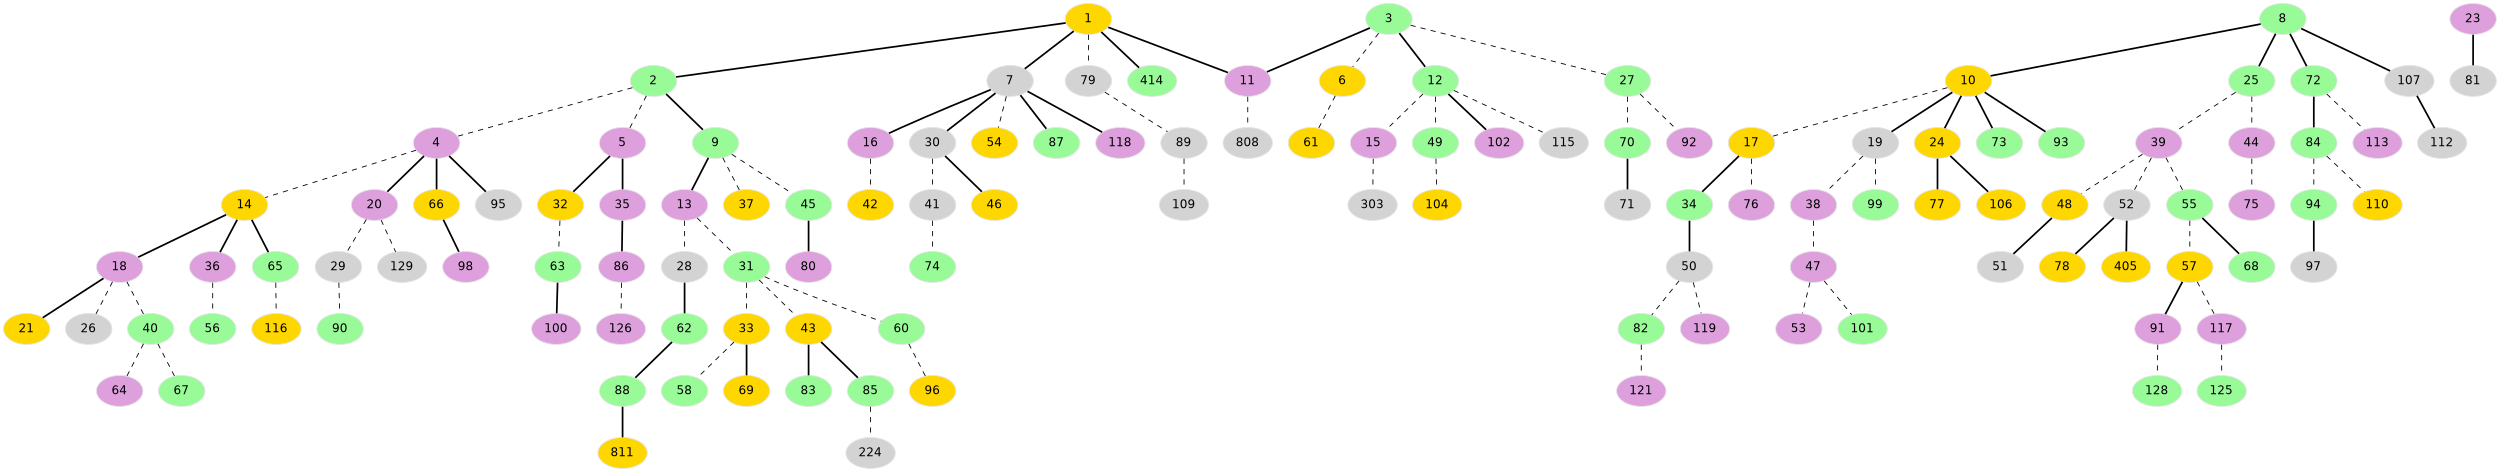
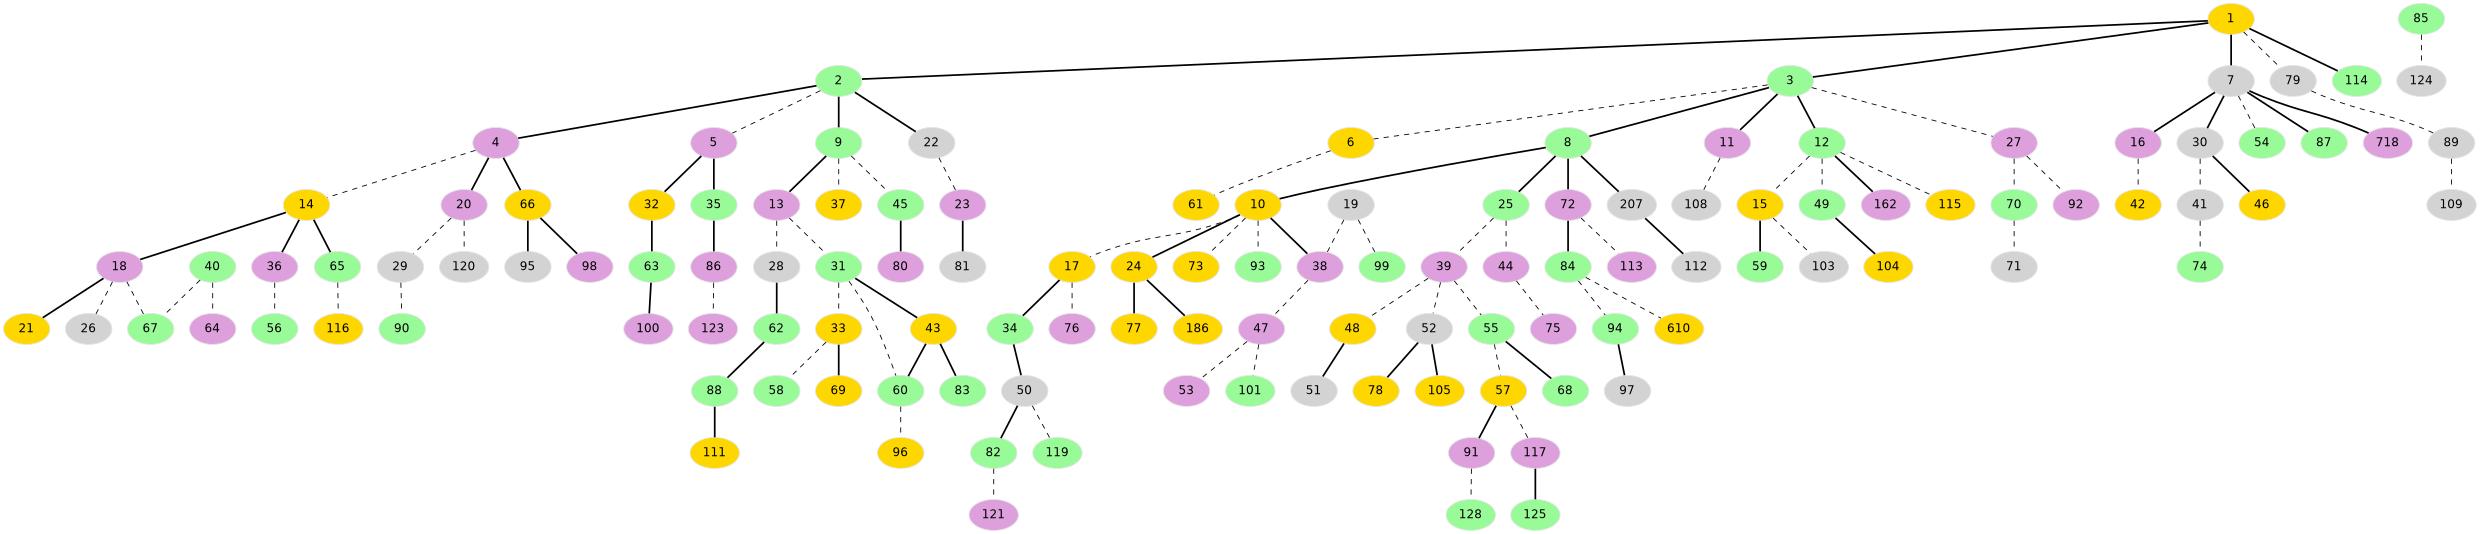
  graph {
    fontname="DejaVu Sans"
    node [color=gray90 fillcolor=palegreen fontname="DejaVu Sans" style=filled]
    edge [fontname="DejaVu Sans" style=bold]
    1 [fillcolor=gold]
    2
    3
    7 [fillcolor=lightgrey]
    79 [fillcolor=lightgrey]
-   114 [label=414]
+   114
    4 [fillcolor=plum]
    5 [fillcolor=plum]
    9
+   22 [fillcolor=lightgrey]
    6 [fillcolor=gold]
    8
    11 [fillcolor=plum]
    12
-   27
+   27 [fillcolor=plum]
    16 [fillcolor=plum]
    30 [fillcolor=lightgrey]
-   54 [fillcolor=gold]
+   54
    87
-   118 [fillcolor=plum]
+   118 [fillcolor=plum label=718]
    89 [fillcolor=lightgrey]
    14 [fillcolor=gold]
    20 [fillcolor=plum]
    66 [fillcolor=gold]
    32 [fillcolor=gold]
-   35 [fillcolor=plum]
+   35
    13 [fillcolor=plum]
    37 [fillcolor=gold]
    45
    23 [fillcolor=plum]
    61 [fillcolor=gold]
    10 [fillcolor=gold]
    25
-   72
-   107 [fillcolor=lightgrey]
-   108 [fillcolor=lightgrey label=808]
-   15 [fillcolor=plum]
+   72 [fillcolor=plum]
+   107 [fillcolor=lightgrey label=207]
+   108 [fillcolor=lightgrey]
+   15 [fillcolor=gold]
    49
-   102 [fillcolor=plum]
-   115 [fillcolor=lightgrey]
+   102 [fillcolor=plum label=162]
+   115 [fillcolor=gold]
    70
    92 [fillcolor=plum]
    18 [fillcolor=plum]
    36 [fillcolor=plum]
    65
    29 [fillcolor=lightgrey]
-   120 [fillcolor=lightgrey label=129]
+   120 [fillcolor=lightgrey]
    95 [fillcolor=lightgrey]
    98 [fillcolor=plum]
    63
    86 [fillcolor=plum]
    42 [fillcolor=gold]
    41 [fillcolor=lightgrey]
    46 [fillcolor=gold]
    17 [fillcolor=gold]
    19 [fillcolor=lightgrey]
    24 [fillcolor=gold]
-   73
+   73 [fillcolor=gold]
    93
    39 [fillcolor=plum]
    44 [fillcolor=plum]
    84
    113 [fillcolor=plum]
    112 [fillcolor=lightgrey]
    28 [fillcolor=lightgrey]
    31
    80 [fillcolor=plum]
    34
    76 [fillcolor=plum]
    38 [fillcolor=plum]
    99
    77 [fillcolor=gold]
-   106 [fillcolor=gold]
-   103 [fillcolor=lightgrey label=303]
+   106 [fillcolor=gold label=186]
+   59
+   103 [fillcolor=lightgrey]
    104 [fillcolor=gold]
    62
    33 [fillcolor=gold]
    43 [fillcolor=gold]
    60
    21 [fillcolor=gold]
    26 [fillcolor=lightgrey]
    40
    56
    116 [fillcolor=gold]
    50 [fillcolor=lightgrey]
    64 [fillcolor=plum]
    67
    47 [fillcolor=plum]
    90
    81 [fillcolor=lightgrey]
    48 [fillcolor=gold]
    52 [fillcolor=lightgrey]
    55
    75 [fillcolor=plum]
    71 [fillcolor=lightgrey]
    88
    74
    58
    69 [fillcolor=gold]
    83
    85
    96 [fillcolor=gold]
    100 [fillcolor=plum]
    82
-   119 [fillcolor=plum]
-   123 [fillcolor=plum label=126]
+   119
+   123 [fillcolor=plum]
    53 [fillcolor=plum]
    101
    51 [fillcolor=lightgrey]
    78 [fillcolor=gold]
-   105 [fillcolor=gold label=405]
+   105 [fillcolor=gold]
    57 [fillcolor=gold]
    68
-   124 [fillcolor=lightgrey label=224]
+   124 [fillcolor=lightgrey]
    121 [fillcolor=plum]
    91 [fillcolor=plum]
    117 [fillcolor=plum]
    n119 [label=128]
    125
-   111 [fillcolor=gold label=811]
+   111 [fillcolor=gold]
    94
-   110 [fillcolor=gold]
+   110 [fillcolor=gold label=610]
    109 [fillcolor=lightgrey]
    97 [fillcolor=lightgrey]
    1 -- 2
-   1 -- 11
+   1 -- 3
    1 -- 7
    1 -- 79 [style=dashed]
    1 -- 114
-   2 -- 4 [style=dashed]
+   2 -- 4
    2 -- 5 [style=dashed]
    2 -- 9
+   2 -- 22
    3 -- 6 [style=dashed]
+   3 -- 8
    3 -- 11
    3 -- 12
    3 -- 27 [style=dashed]
    7 -- 16
    7 -- 30
    7 -- 54 [style=dashed]
    7 -- 87
    7 -- 118
    79 -- 89 [style=dashed]
    4 -- 14 [style=dashed]
    4 -- 20
    4 -- 66
    5 -- 32
    5 -- 35
    9 -- 13
    9 -- 37 [style=dashed]
    9 -- 45 [style=dashed]
+   22 -- 23 [style=dashed]
    6 -- 61 [style=dashed]
    8 -- 10
    8 -- 25
    8 -- 72
    8 -- 107
    11 -- 108 [style=dashed]
    12 -- 15 [style=dashed]
    12 -- 49 [style=dashed]
    12 -- 102
    12 -- 115 [style=dashed]
    27 -- 70 [style=dashed]
    27 -- 92 [style=dashed]
    16 -- 42 [style=dashed]
    30 -- 41 [style=dashed]
    30 -- 46
    89 -- 109 [style=dashed]
    14 -- 18
    14 -- 36
    14 -- 65
    20 -- 29 [style=dashed]
    20 -- 120 [style=dashed]
-   4 -- 95
+   66 -- 95
    66 -- 98
-   32 -- 63 [style=dashed]
+   32 -- 63
    35 -- 86
    13 -- 28 [style=dashed]
    13 -- 31 [style=dashed]
    45 -- 80
    23 -- 81
    10 -- 17 [style=dashed]
-   10 -- 19
+   10 -- 38
    10 -- 24
-   10 -- 73
-   10 -- 93
+   10 -- 73 [style=dashed]
+   10 -- 93 [style=dashed]
    25 -- 39 [style=dashed]
    25 -- 44 [style=dashed]
    72 -- 84
    72 -- 113 [style=dashed]
    107 -- 112
+   15 -- 59
    15 -- 103 [style=dashed]
-   49 -- 104 [style=dashed]
-   70 -- 71
+   49 -- 104
+   70 -- 71 [style=dashed]
    18 -- 21
    18 -- 26 [style=dashed]
-   18 -- 40 [style=dashed]
+   18 -- 67 [style=dashed]
    36 -- 56 [style=dashed]
    65 -- 116 [style=dashed]
    29 -- 90 [style=dashed]
    63 -- 100
    86 -- 123 [style=dashed]
    41 -- 74 [style=dashed]
    17 -- 34
    17 -- 76 [style=dashed]
    19 -- 38 [style=dashed]
    19 -- 99 [style=dashed]
    24 -- 77
    24 -- 106
    39 -- 48 [style=dashed]
    39 -- 52 [style=dashed]
    39 -- 55 [style=dashed]
    44 -- 75 [style=dashed]
    84 -- 94 [style=dashed]
    84 -- 110 [style=dashed]
    28 -- 62
    31 -- 33 [style=dashed]
-   31 -- 43 [style=dashed]
+   31 -- 43
    31 -- 60 [style=dashed]
    34 -- 50
    38 -- 47 [style=dashed]
    62 -- 88
    33 -- 58 [style=dashed]
    33 -- 69
    43 -- 83
-   43 -- 85
+   43 -- 60
    60 -- 96 [style=dashed]
    40 -- 64 [style=dashed]
    40 -- 67 [style=dashed]
-   50 -- 82 [style=dashed]
+   50 -- 82
    50 -- 119 [style=dashed]
    47 -- 53 [style=dashed]
    47 -- 101 [style=dashed]
    48 -- 51
    52 -- 78
    52 -- 105
    55 -- 57 [style=dashed]
    55 -- 68
    88 -- 111
    85 -- 124 [style=dashed]
    82 -- 121 [style=dashed]
    57 -- 91
    57 -- 117 [style=dashed]
    91 -- n119 [style=dashed]
-   117 -- 125 [style=dashed]
+   117 -- 125
    94 -- 97
  }
